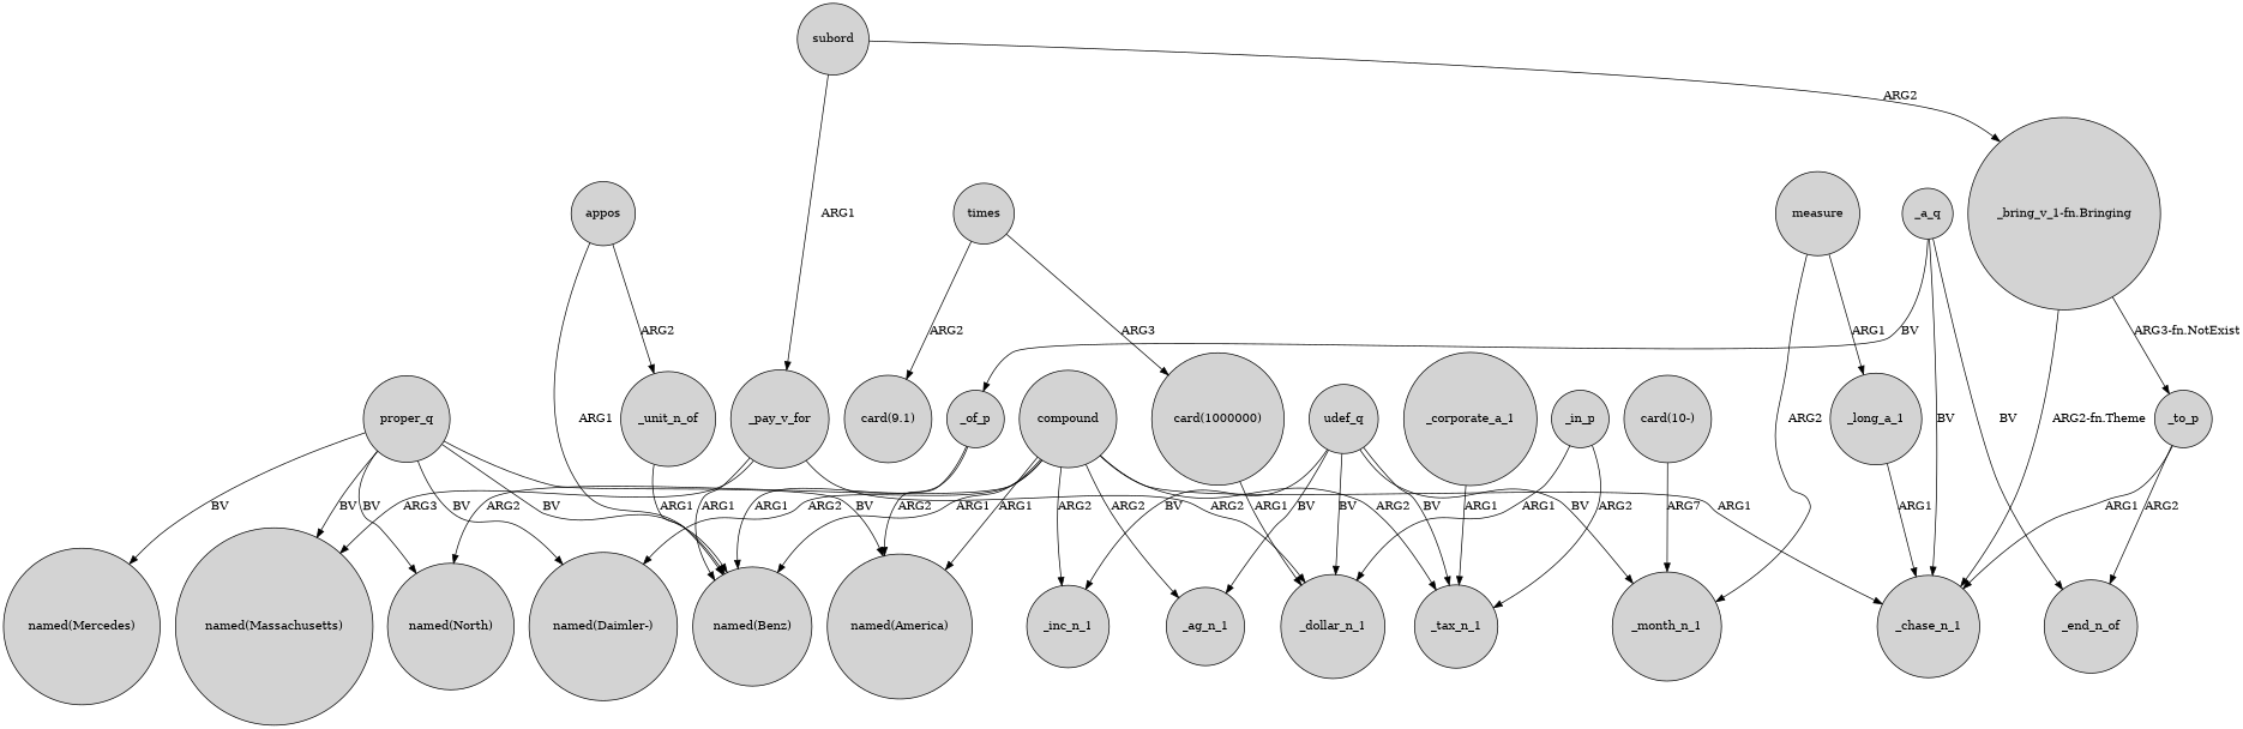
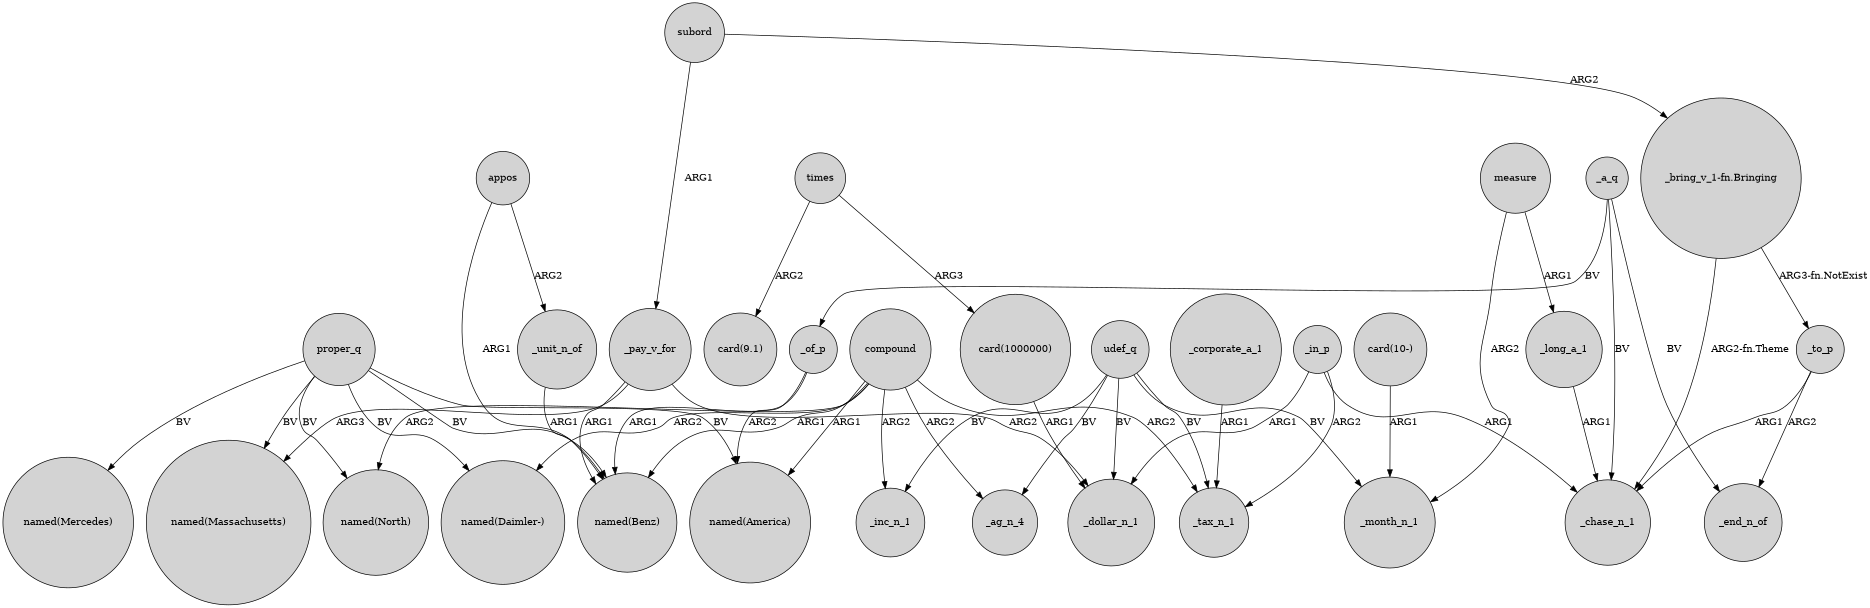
  digraph {
    node [shape=circle style=filled]
    compound
    "named(North)"
    "named(Benz)"
    _inc_n_1
    _chase_n_1
    "named(America)"
-   _ag_n_1
+   _ag_n_1 [label=_ag_n_4]
    "named(Daimler-)"
    _tax_n_1
    times
    "card(9.1)"
    "card(1000000)"
    _dollar_n_1
    _unit_n_of
    measure
    _long_a_1
    _month_n_1
    udef_q
    proper_q
    "named(Mercedes)"
    "named(Massachusetts)"
    subord
    _pay_v_for
    "_bring_v_1-fn.Bringing"
    _to_p
    _end_n_of
    _a_q
    _of_p
    appos
    "card(10-)"
    _corporate_a_1
    _in_p
    compound -> "named(North)" [label=ARG2]
    compound -> "named(Benz)" [label=ARG1]
    compound -> _inc_n_1 [label=ARG2]
-   compound -> _chase_n_1 [label=ARG1]
+   _in_p -> _chase_n_1 [label=ARG1]
    compound -> "named(America)" [label=ARG1]
    compound -> _ag_n_1 [label=ARG2]
    compound -> "named(Daimler-)" [label=ARG2]
    compound -> _tax_n_1 [label=ARG2]
    times -> "card(9.1)" [label=ARG2]
    times -> "card(1000000)" [label=ARG3]
    "card(1000000)" -> _dollar_n_1 [label=ARG1]
    _unit_n_of -> "named(Benz)" [label=ARG1]
    measure -> _long_a_1 [label=ARG1]
    measure -> _month_n_1 [label=ARG2]
    _long_a_1 -> _chase_n_1 [label=ARG1]
    udef_q -> _inc_n_1 [label=BV]
    udef_q -> _ag_n_1 [label=BV]
    udef_q -> _tax_n_1 [label=BV]
    udef_q -> _dollar_n_1 [label=BV]
    udef_q -> _month_n_1 [label=BV]
    proper_q -> "named(North)" [label=BV]
    proper_q -> "named(Benz)" [label=BV]
    proper_q -> "named(America)" [label=BV]
    proper_q -> "named(Daimler-)" [label=BV]
    proper_q -> "named(Mercedes)" [label=BV]
    proper_q -> "named(Massachusetts)" [label=BV]
    subord -> _pay_v_for [label=ARG1]
    subord -> "_bring_v_1-fn.Bringing" [label=ARG2]
    _pay_v_for -> "named(Benz)" [label=ARG1]
    _pay_v_for -> _dollar_n_1 [label=ARG2]
    _pay_v_for -> "named(Massachusetts)" [label=ARG3]
    "_bring_v_1-fn.Bringing" -> _chase_n_1 [label="ARG2-fn.Theme"]
    "_bring_v_1-fn.Bringing" -> _to_p [label="ARG3-fn.NotExist"]
    _to_p -> _chase_n_1 [label=ARG1]
    _to_p -> _end_n_of [label=ARG2]
    _a_q -> _chase_n_1 [label=BV]
    _a_q -> _end_n_of [label=BV]
    _a_q -> _of_p [label=BV]
    _of_p -> "named(Benz)" [label=ARG1]
    _of_p -> "named(America)" [label=ARG2]
    appos -> "named(Benz)" [label=ARG1]
    appos -> _unit_n_of [label=ARG2]
-   "card(10-)" -> _month_n_1 [label=ARG7]
+   "card(10-)" -> _month_n_1 [label=ARG1]
    _corporate_a_1 -> _tax_n_1 [label=ARG1]
    _in_p -> _tax_n_1 [label=ARG2]
    _in_p -> _dollar_n_1 [label=ARG1]
  }
